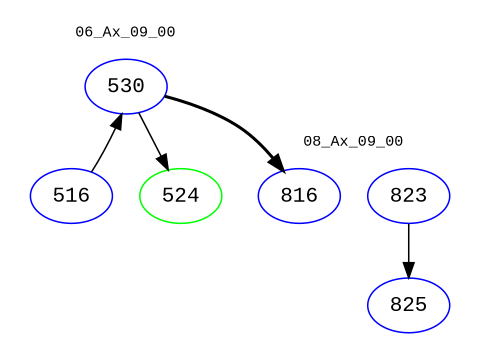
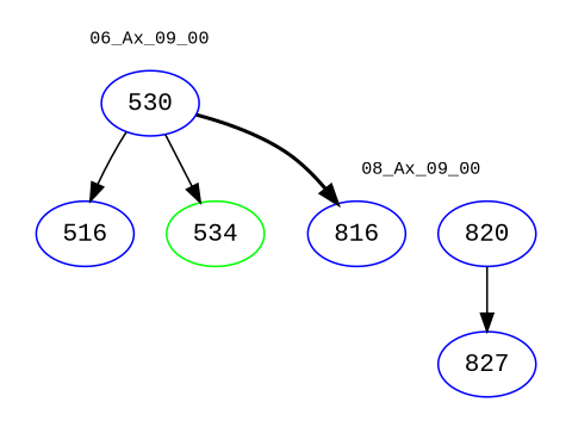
  digraph {
    fontname="Liberation Mono"
    node [color=blue fontname="Liberation Mono"]
    edge [color=black fontname="Liberation Mono" style=solid]
-   n1 [label=823]
+   n1 [label=820]
    n2 [label=816]
-   n3 [label=825]
+   n3 [label=827]
    n4 [label=530]
    n5 [label=516]
-   n6 [color=green label=524]
+   n6 [color=green label=534]
    subgraph cluster_1 {
      color=white
      fontsize=10
      label="08_Ax_09_00"
      n1
      n2
      n3
    }
    subgraph cluster_2 {
      color=white
      fontsize=10
      label="06_Ax_09_00"
      n4
      n5
      n6
    }
    n1 -> n3
    n4 -> n2 [style=bold]
-   n5 -> n4
+   n4 -> n5
    n4 -> n6
  }
